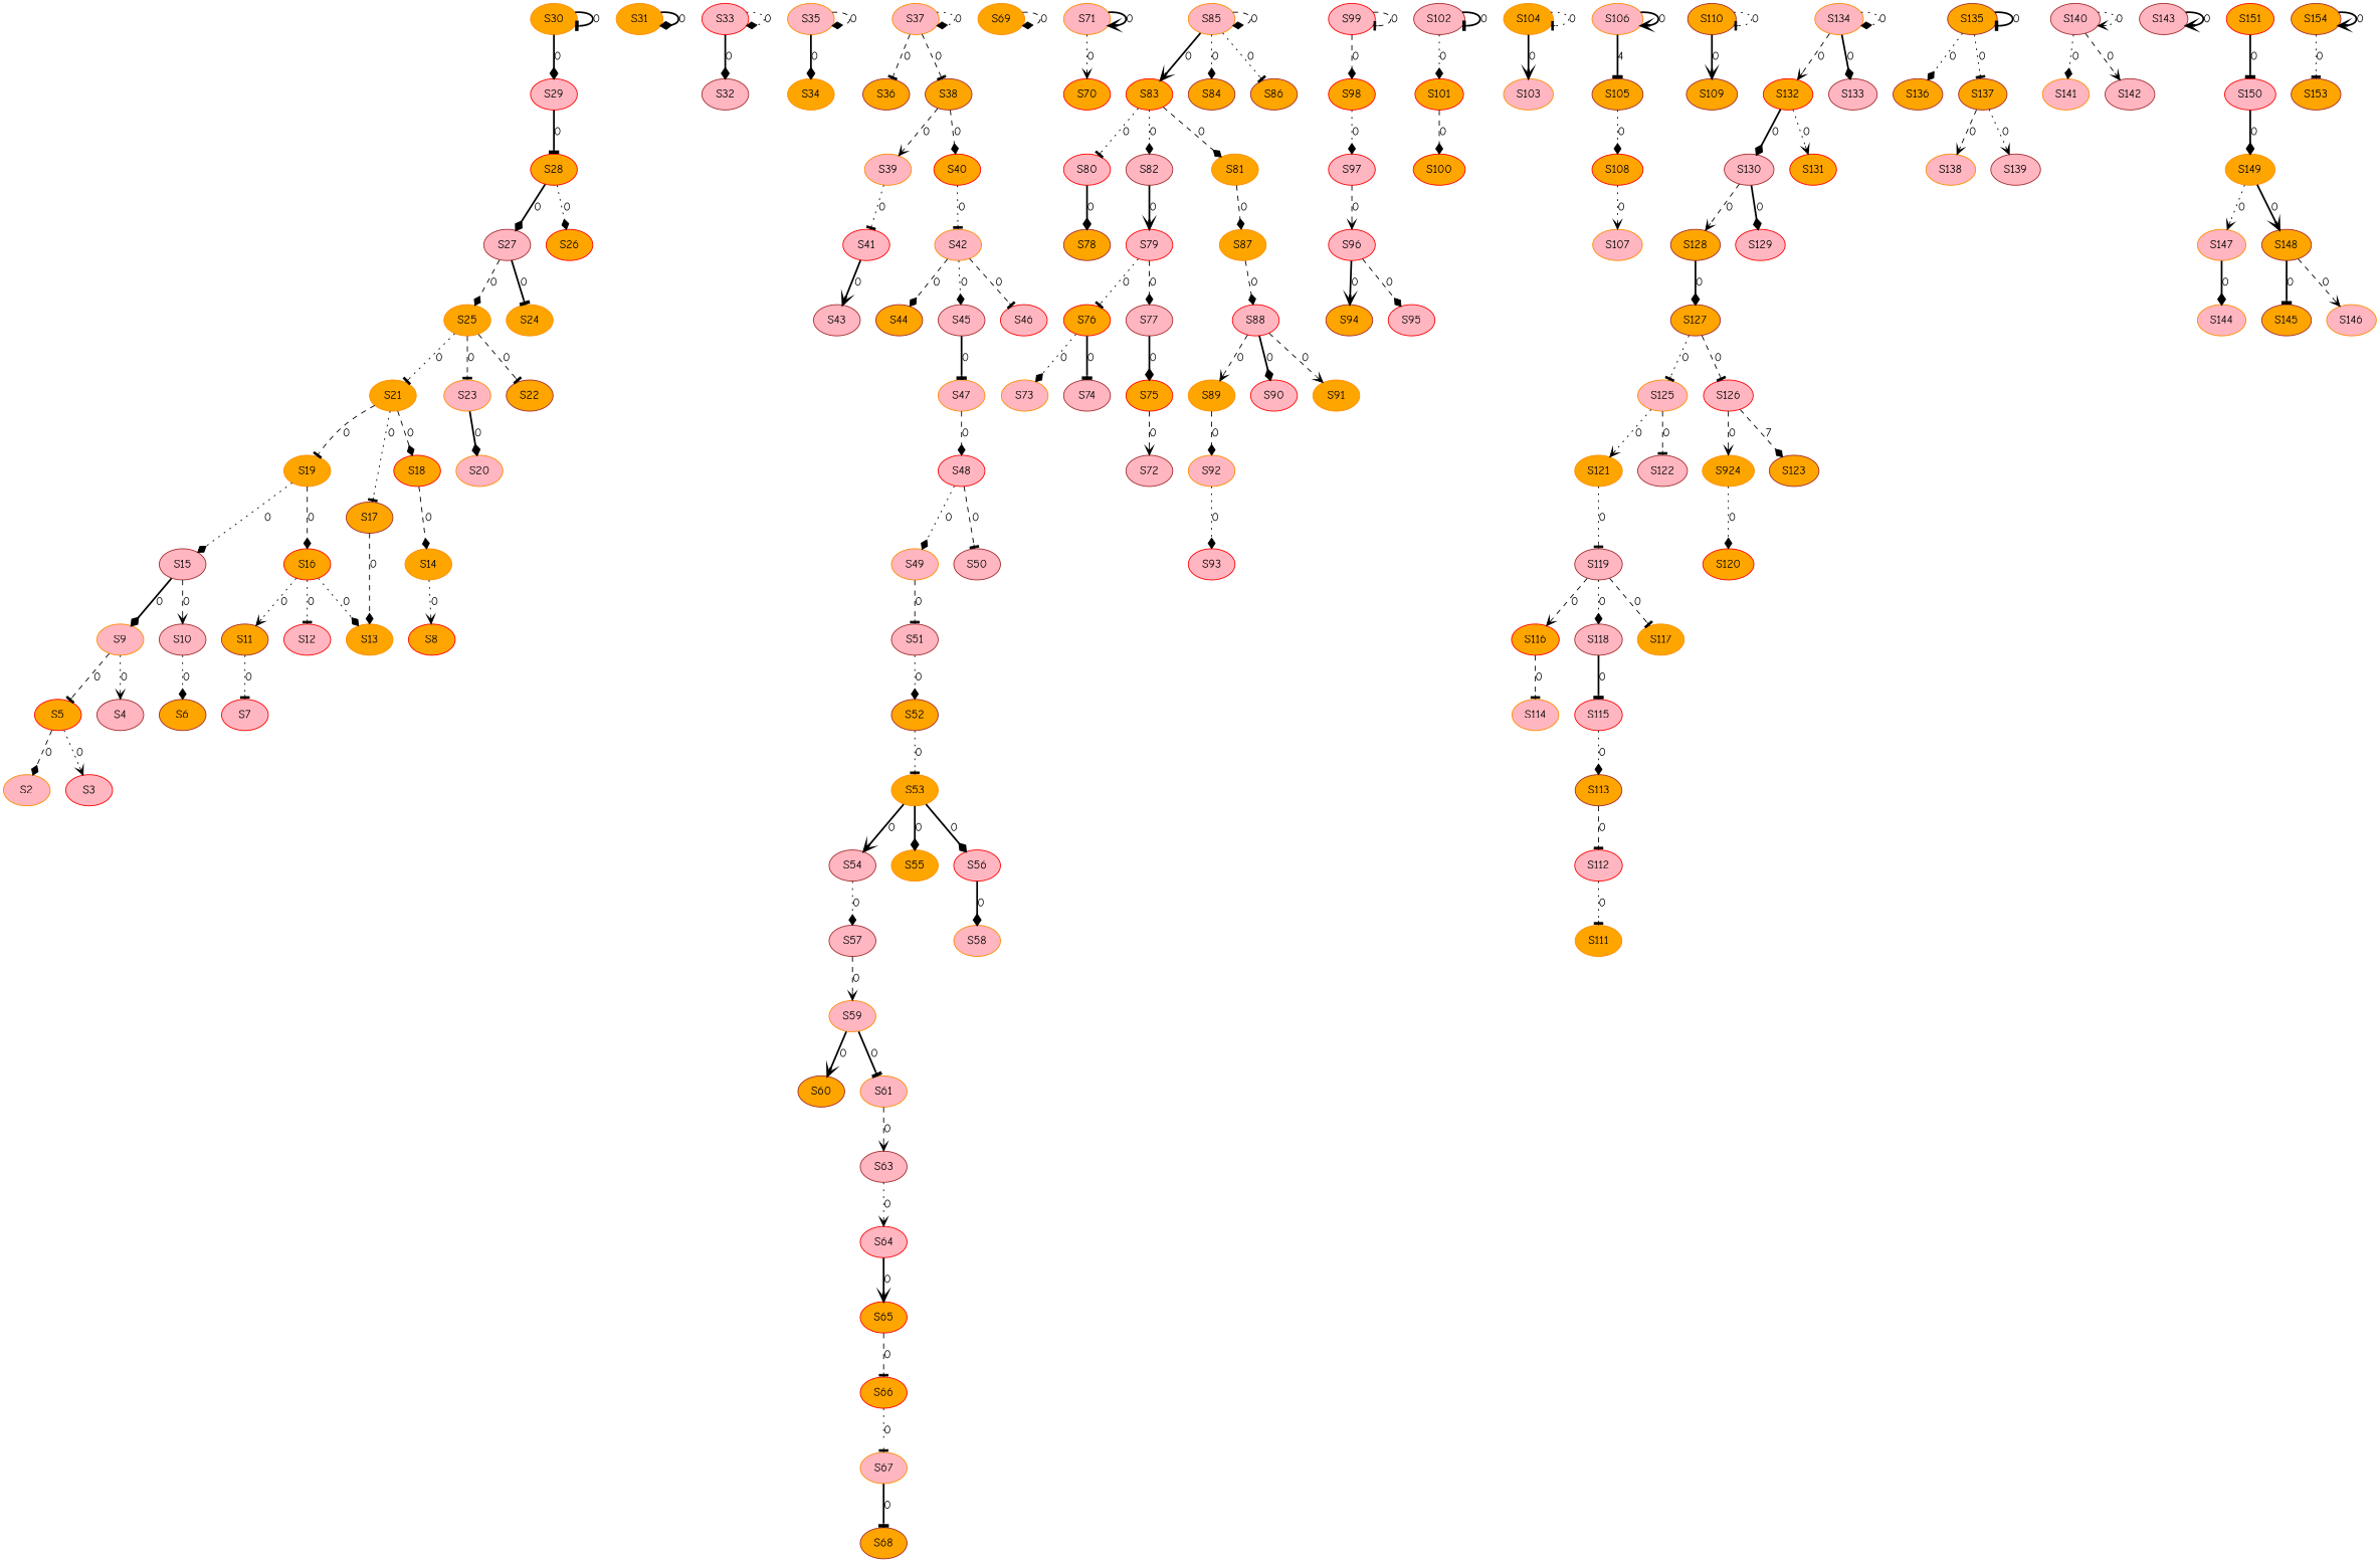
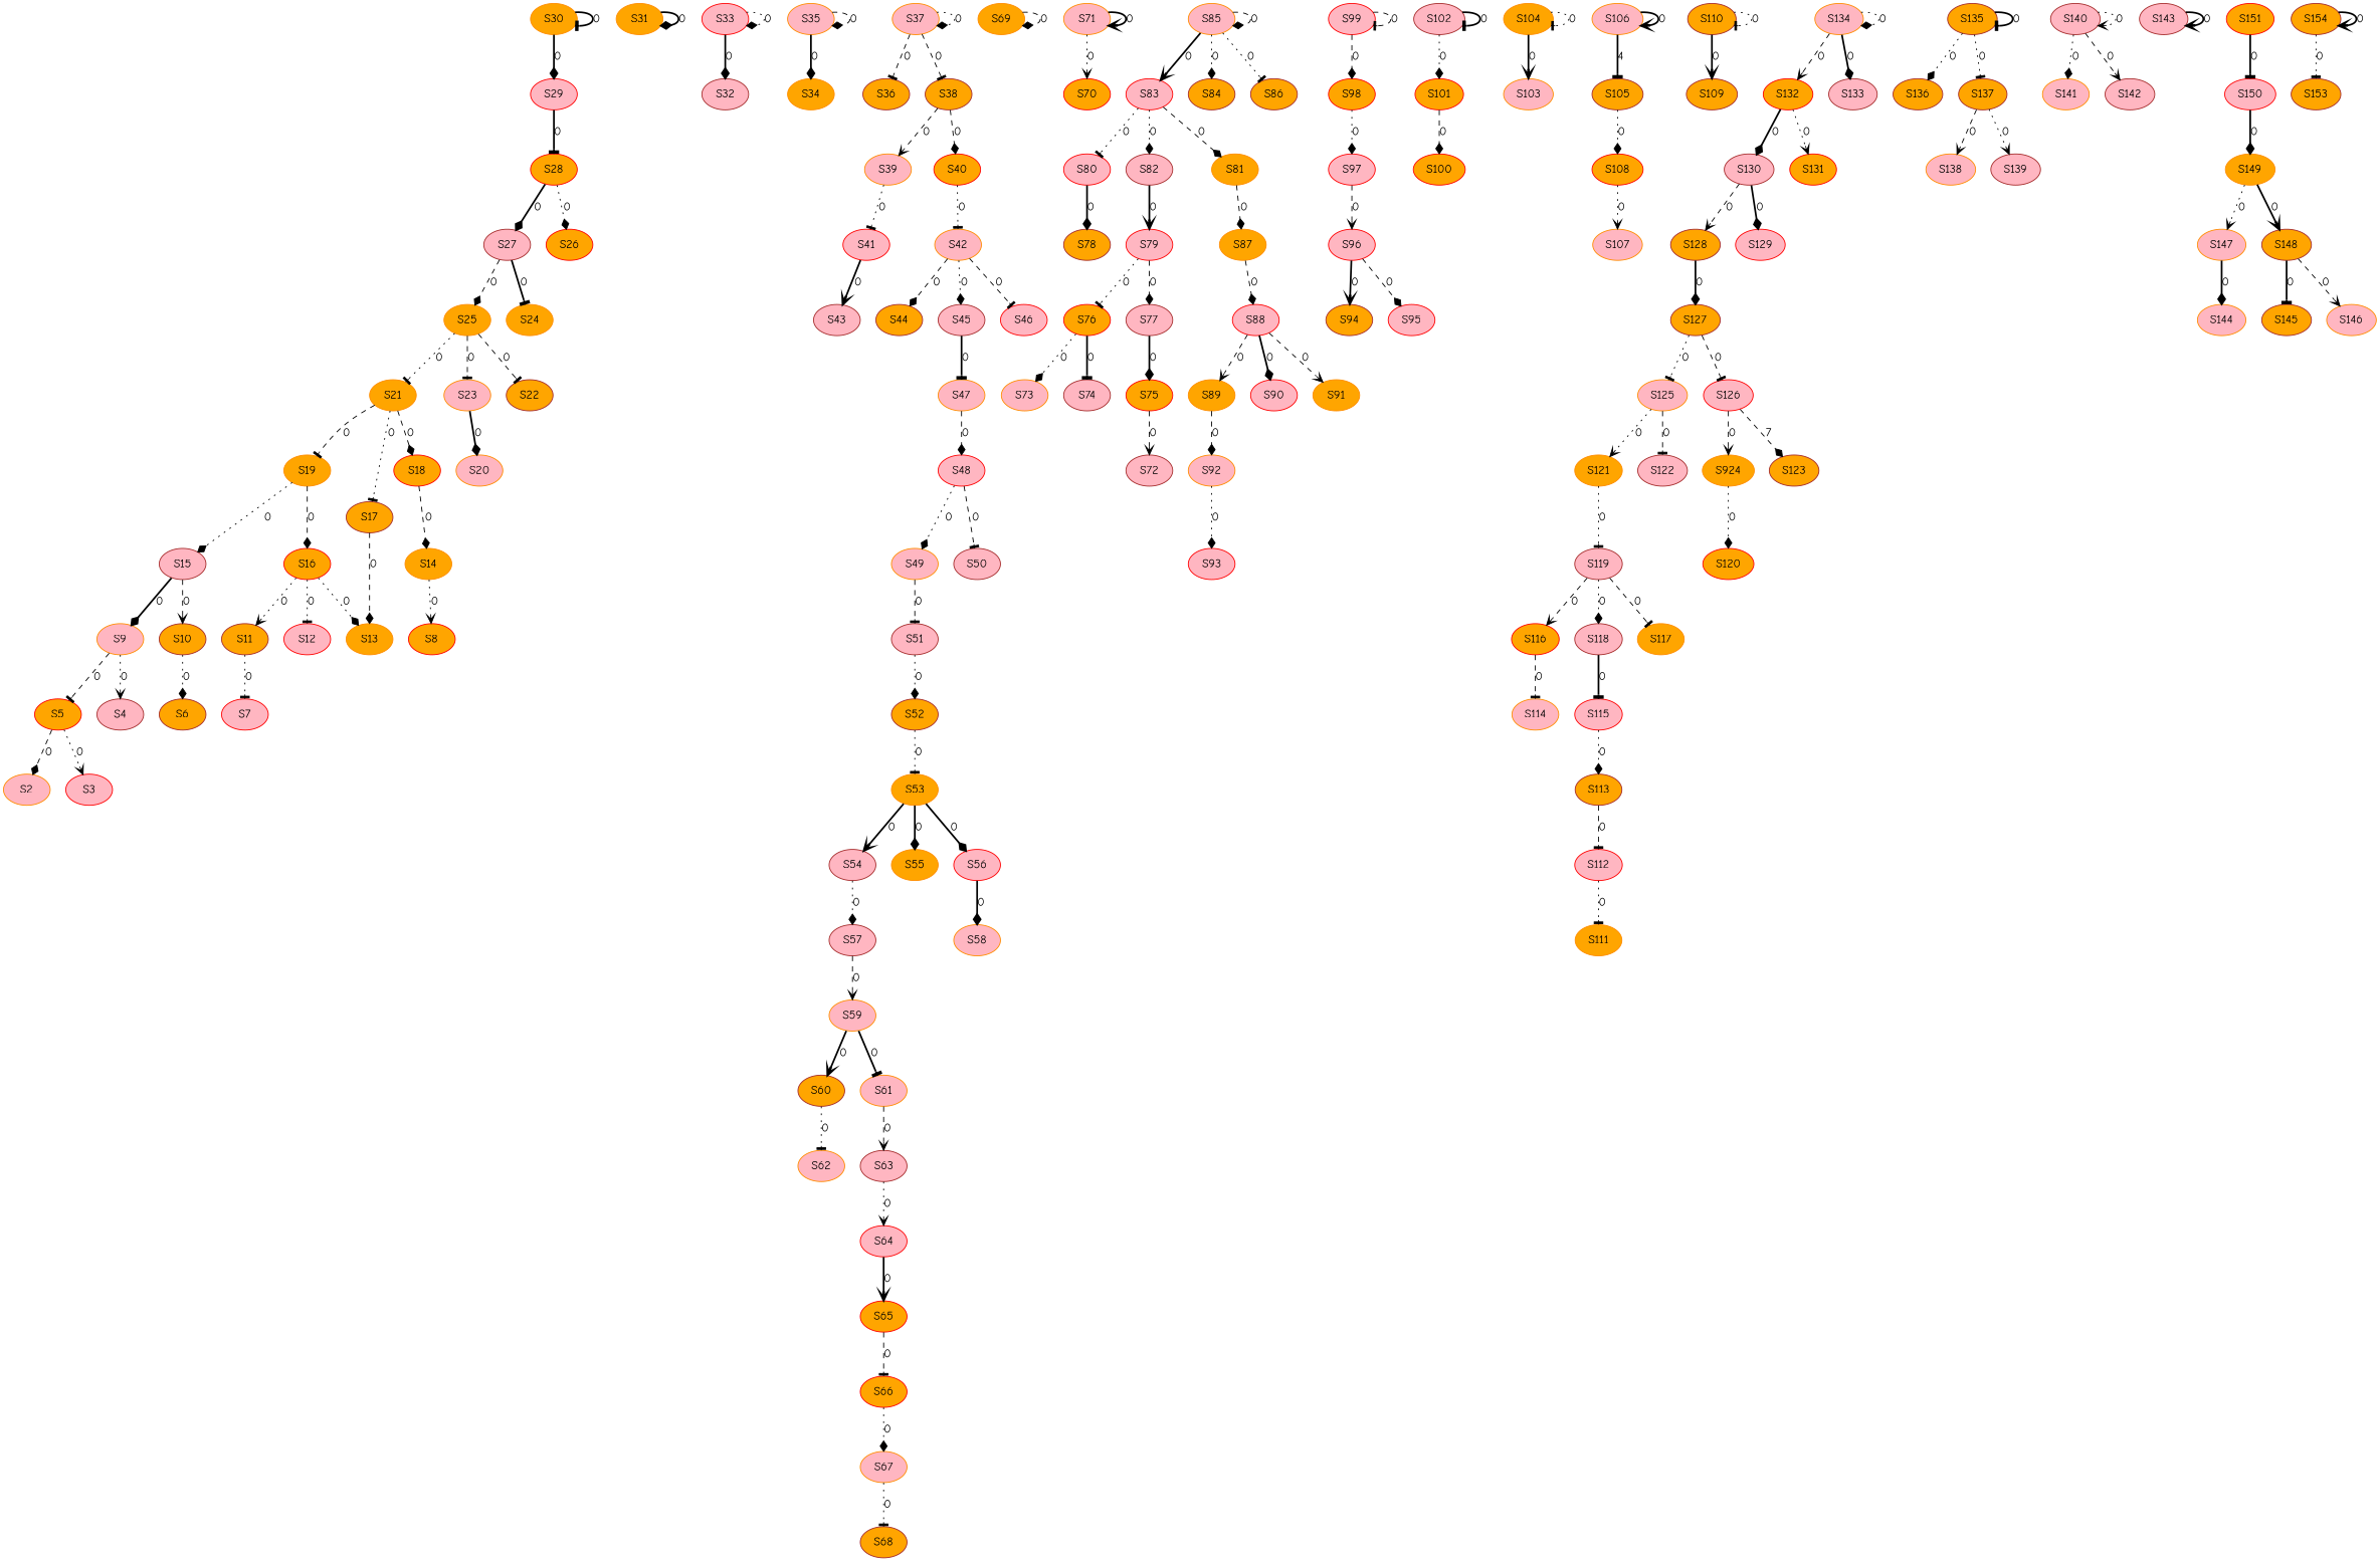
  strict digraph {
    fontname="Comic Neue"
    node [color=brown fillcolor=lightpink fontname="Comic Neue" style=filled]
    edge [arrowhead=diamond fontname="Comic Neue" style=dotted]
    S5 [color=red fillcolor=orange]
    S2 [color=darkorange]
    S3 [color=red]
    S9 [color=darkorange]
    S4
    S6 [fillcolor=orange]
-   S10
+   S10 [fillcolor=orange]
    S11 [fillcolor=orange]
    S7 [color=red]
    S14 [color=darkorange fillcolor=orange]
    S8 [color=red fillcolor=orange]
    S15
    S16 [color=red fillcolor=orange]
    S12 [color=red]
    S13 [color=darkorange fillcolor=orange]
    S17 [fillcolor=orange]
    S18 [color=red fillcolor=orange]
    S19 [color=darkorange fillcolor=orange]
    S21 [color=darkorange fillcolor=orange]
    S23 [color=darkorange]
    S20 [color=darkorange]
    S25 [color=darkorange fillcolor=orange]
    S22 [fillcolor=orange]
    S27
    S24 [color=darkorange fillcolor=orange]
    S28 [color=red fillcolor=orange]
    S26 [color=red fillcolor=orange]
    S29 [color=red]
    S30 [color=darkorange fillcolor=orange]
    S31 [color=darkorange fillcolor=orange]
    S33 [color=red]
    S32
    S35 [color=darkorange]
    S34 [color=darkorange fillcolor=orange]
    S37 [color=darkorange]
    S36 [fillcolor=orange]
    S38 [fillcolor=orange]
    S39 [color=darkorange]
    S40 [color=red fillcolor=orange]
    S41 [color=red]
    S42 [color=darkorange]
    S43
    S44 [fillcolor=orange]
    S45
    S46 [color=red]
    S47 [color=darkorange]
    S48 [color=red]
    S49 [color=darkorange]
    S50
    S51
    S52 [fillcolor=orange]
    S53 [color=darkorange fillcolor=orange]
    S54
    S55 [color=darkorange fillcolor=orange]
    S56 [color=red]
    S57
    S58 [color=darkorange]
    S59 [color=darkorange]
    S60 [fillcolor=orange]
    S61 [color=darkorange]
+   S62 [color=darkorange]
    S63
    S64 [color=red]
    S65 [color=red fillcolor=orange]
    S66 [color=red fillcolor=orange]
    S67 [color=darkorange]
    S68 [fillcolor=orange]
    S69 [color=darkorange fillcolor=orange]
    S71 [color=darkorange]
    S70 [color=red fillcolor=orange]
    S75 [color=red fillcolor=orange]
    S72
    S76 [color=red fillcolor=orange]
    S73 [color=darkorange]
    S74
    S77
    S79 [color=red]
    S80 [color=red]
    S78 [fillcolor=orange]
    S82
-   S83 [color=red fillcolor=orange]
+   S83 [color=red]
    S81 [color=darkorange fillcolor=orange]
    S87 [color=darkorange fillcolor=orange]
    S85 [color=darkorange]
    S84 [fillcolor=orange]
    S86 [fillcolor=orange]
    S88 [color=red]
    S89 [color=darkorange fillcolor=orange]
    S90 [color=red]
    S91 [color=darkorange fillcolor=orange]
    S92 [color=darkorange]
    S93 [color=red]
    S96 [color=red]
    S94 [fillcolor=orange]
    S95 [color=red]
    S97 [color=red]
    S98 [color=red fillcolor=orange]
    S99 [color=red]
    S101 [color=red fillcolor=orange]
    S100 [color=red fillcolor=orange]
    S102
    S104 [color=darkorange fillcolor=orange]
    S103 [color=darkorange]
    S106 [color=darkorange]
    S105 [fillcolor=orange]
    S108 [color=red fillcolor=orange]
    S107 [color=darkorange]
    S109 [fillcolor=orange]
    S110 [fillcolor=orange]
    S112 [color=red]
    S111 [color=darkorange fillcolor=orange]
    S113 [fillcolor=orange]
    S115 [color=red]
    S116 [color=red fillcolor=orange]
    S114 [color=darkorange]
    S118
    S119
    S117 [color=darkorange fillcolor=orange]
    S121 [color=darkorange fillcolor=orange]
    n120 [color=darkorange fillcolor=orange label=S924]
    S120 [color=red fillcolor=orange]
    S125 [color=darkorange]
    S122
    S126 [color=red]
    S123 [fillcolor=orange]
    S127 [fillcolor=orange]
    S128 [fillcolor=orange]
    S130
    S129 [color=red]
    S132 [color=red fillcolor=orange]
    S131 [color=red fillcolor=orange]
    S134 [color=darkorange]
    S133
    S135 [fillcolor=orange]
    S136 [fillcolor=orange]
    S137 [fillcolor=orange]
    S138 [color=darkorange]
    S139
    S140
    S141 [color=darkorange]
    S142
    S143
    S147 [color=darkorange]
    S144 [color=darkorange]
    S148 [fillcolor=orange]
    S145 [fillcolor=orange]
    S146 [color=darkorange]
    S149 [color=darkorange fillcolor=orange]
    S150 [color=red]
    S151 [color=red fillcolor=orange]
    S153 [fillcolor=orange]
    S154 [fillcolor=orange]
    S5 -> S2 [label=0 style=dashed]
    S5 -> S3 [arrowhead=vee label=0]
    S9 -> S5 [arrowhead=tee label=0 style=dashed]
    S9 -> S4 [arrowhead=vee label=0]
    S10 -> S6 [label=0]
    S11 -> S7 [arrowhead=tee label=0]
    S14 -> S8 [arrowhead=vee label=0]
    S15 -> S9 [label=0 style=bold]
    S15 -> S10 [arrowhead=vee label=0 style=dashed]
    S16 -> S11 [arrowhead=vee label=0]
    S16 -> S12 [arrowhead=tee label=0]
    S16 -> S13 [label=0]
    S17 -> S13 [label=0 style=dashed]
    S18 -> S14 [label=0 style=dashed]
    S19 -> S15 [label=0]
    S19 -> S16 [label=0 style=dashed]
    S21 -> S17 [arrowhead=tee label=0]
    S21 -> S18 [label=0 style=dashed]
    S21 -> S19 [arrowhead=tee label=0 style=dashed]
    S23 -> S20 [label=0 style=bold]
    S25 -> S21 [arrowhead=tee label=0]
    S25 -> S23 [arrowhead=tee label=0 style=dashed]
    S25 -> S22 [arrowhead=tee label=0 style=dashed]
    S27 -> S25 [label=0 style=dashed]
    S27 -> S24 [arrowhead=tee label=0 style=bold]
    S28 -> S27 [label=0 style=bold]
    S28 -> S26 [label=0]
    S29 -> S28 [arrowhead=tee label=0 style=bold]
    S30 -> S29 [label=0 style=bold]
    S30 -> S30 [arrowhead=tee label=0 style=bold]
    S31 -> S31 [label=0 style=bold]
    S33 -> S33 [label=0]
    S33 -> S32 [label=0 style=bold]
    S35 -> S35 [label=0 style=dashed]
    S35 -> S34 [label=0 style=bold]
    S37 -> S37 [label=0]
    S37 -> S36 [arrowhead=tee label=0 style=dashed]
    S37 -> S38 [arrowhead=tee label=0 style=dashed]
    S38 -> S39 [arrowhead=vee label=0 style=dashed]
    S38 -> S40 [label=0 style=dashed]
    S39 -> S41 [arrowhead=tee label=0]
    S40 -> S42 [arrowhead=tee label=0]
    S41 -> S43 [arrowhead=vee label=0 style=bold]
    S42 -> S44 [label=0 style=dashed]
    S42 -> S45 [label=0]
    S42 -> S46 [arrowhead=tee label=0 style=dashed]
    S45 -> S47 [arrowhead=tee label=0 style=bold]
    S47 -> S48 [label=0 style=dashed]
    S48 -> S49 [label=0]
    S48 -> S50 [arrowhead=tee label=0 style=dashed]
    S49 -> S51 [arrowhead=tee label=0 style=dashed]
    S51 -> S52 [label=0]
    S52 -> S53 [arrowhead=tee label=0]
    S53 -> S54 [arrowhead=vee label=0 style=bold]
    S53 -> S55 [label=0 style=bold]
    S53 -> S56 [label=0 style=bold]
    S54 -> S57 [label=0]
    S56 -> S58 [label=0 style=bold]
    S57 -> S59 [arrowhead=vee label=0 style=dashed]
    S59 -> S60 [arrowhead=vee label=0 style=bold]
    S59 -> S61 [arrowhead=tee label=0 style=bold]
+   S60 -> S62 [arrowhead=tee label=0]
    S61 -> S63 [arrowhead=vee label=0 style=dashed]
    S63 -> S64 [arrowhead=vee label=0]
    S64 -> S65 [arrowhead=vee label=0 style=bold]
    S65 -> S66 [arrowhead=tee label=0 style=dashed]
-   S66 -> S67 [arrowhead=tee label=0]
-   S67 -> S68 [arrowhead=tee label=0 style=bold]
+   S66 -> S67 [label=0]
+   S67 -> S68 [arrowhead=tee label=0]
    S69 -> S69 [label=0 style=dashed]
    S71 -> S71 [arrowhead=vee label=0 style=bold]
    S71 -> S70 [arrowhead=vee label=0]
    S75 -> S72 [arrowhead=vee label=0 style=dashed]
    S76 -> S73 [label=0]
    S76 -> S74 [arrowhead=tee label=0 style=bold]
    S77 -> S75 [label=0 style=bold]
    S79 -> S76 [arrowhead=tee label=0]
    S79 -> S77 [label=0 style=dashed]
    S80 -> S78 [label=0 style=bold]
    S82 -> S79 [arrowhead=vee label=0 style=bold]
    S83 -> S80 [arrowhead=tee label=0]
    S83 -> S82 [label=0]
    S83 -> S81 [label=0 style=dashed]
    S81 -> S87 [label=0 style=dashed]
    S87 -> S88 [label=0 style=dashed]
    S85 -> S83 [arrowhead=vee label=0 style=bold]
    S85 -> S85 [label=0 style=dashed]
    S85 -> S84 [label=0]
    S85 -> S86 [arrowhead=tee label=0]
    S88 -> S89 [arrowhead=vee label=0 style=dashed]
    S88 -> S90 [label=0 style=bold]
    S88 -> S91 [arrowhead=vee label=0 style=dashed]
    S89 -> S92 [label=0 style=dashed]
    S92 -> S93 [label=0]
    S96 -> S94 [arrowhead=vee label=0 style=bold]
    S96 -> S95 [label=0 style=dashed]
    S97 -> S96 [arrowhead=vee label=0 style=dashed]
    S98 -> S97 [label=0]
    S99 -> S98 [label=0 style=dashed]
    S99 -> S99 [arrowhead=tee label=0 style=dashed]
    S101 -> S100 [label=0 style=dashed]
    S102 -> S101 [label=0]
    S102 -> S102 [arrowhead=tee label=0 style=bold]
    S104 -> S104 [arrowhead=tee label=0]
    S104 -> S103 [arrowhead=vee label=0 style=bold]
    S106 -> S106 [arrowhead=vee label=0 style=bold]
    S106 -> S105 [arrowhead=tee label=4 style=bold]
    S105 -> S108 [label=0]
    S108 -> S107 [arrowhead=vee label=0]
    S110 -> S109 [arrowhead=vee label=0 style=bold]
    S110 -> S110 [arrowhead=tee label=0]
    S112 -> S111 [arrowhead=tee label=0]
    S113 -> S112 [arrowhead=tee label=0 style=dashed]
    S115 -> S113 [label=0]
    S116 -> S114 [arrowhead=tee label=0 style=dashed]
    S118 -> S115 [arrowhead=tee label=0 style=bold]
    S119 -> S116 [arrowhead=vee label=0 style=dashed]
    S119 -> S118 [label=0]
    S119 -> S117 [arrowhead=tee label=0 style=dashed]
    S121 -> S119 [arrowhead=tee label=0]
    n120 -> S120 [label=0]
    S125 -> S121 [arrowhead=vee label=0]
    S125 -> S122 [arrowhead=tee label=0 style=dashed]
    S126 -> n120 [arrowhead=vee label=0 style=dashed]
    S126 -> S123 [label=7 style=dashed]
    S127 -> S125 [arrowhead=tee label=0]
    S127 -> S126 [arrowhead=tee label=0 style=dashed]
    S128 -> S127 [label=0 style=bold]
    S130 -> S128 [arrowhead=vee label=0 style=dashed]
    S130 -> S129 [label=0 style=bold]
    S132 -> S130 [label=0 style=bold]
    S132 -> S131 [arrowhead=vee label=0]
    S134 -> S132 [arrowhead=vee label=0 style=dashed]
    S134 -> S134 [label=0]
    S134 -> S133 [label=0 style=bold]
    S135 -> S135 [arrowhead=tee label=0 style=bold]
    S135 -> S136 [label=0]
    S135 -> S137 [arrowhead=tee label=0]
    S137 -> S138 [arrowhead=vee label=0 style=dashed]
    S137 -> S139 [arrowhead=vee label=0]
    S140 -> S140 [arrowhead=vee label=0]
    S140 -> S141 [label=0]
    S140 -> S142 [arrowhead=vee label=0 style=dashed]
    S143 -> S143 [arrowhead=vee label=0 style=bold]
    S147 -> S144 [label=0 style=bold]
    S148 -> S145 [arrowhead=tee label=0 style=bold]
    S148 -> S146 [arrowhead=vee label=0 style=dashed]
    S149 -> S147 [arrowhead=vee label=0]
    S149 -> S148 [arrowhead=vee label=0 style=bold]
    S150 -> S149 [label=0 style=bold]
    S151 -> S150 [arrowhead=tee label=0 style=bold]
    S154 -> S153 [arrowhead=tee label=0]
    S154 -> S154 [arrowhead=vee label=0 style=bold]
  }
